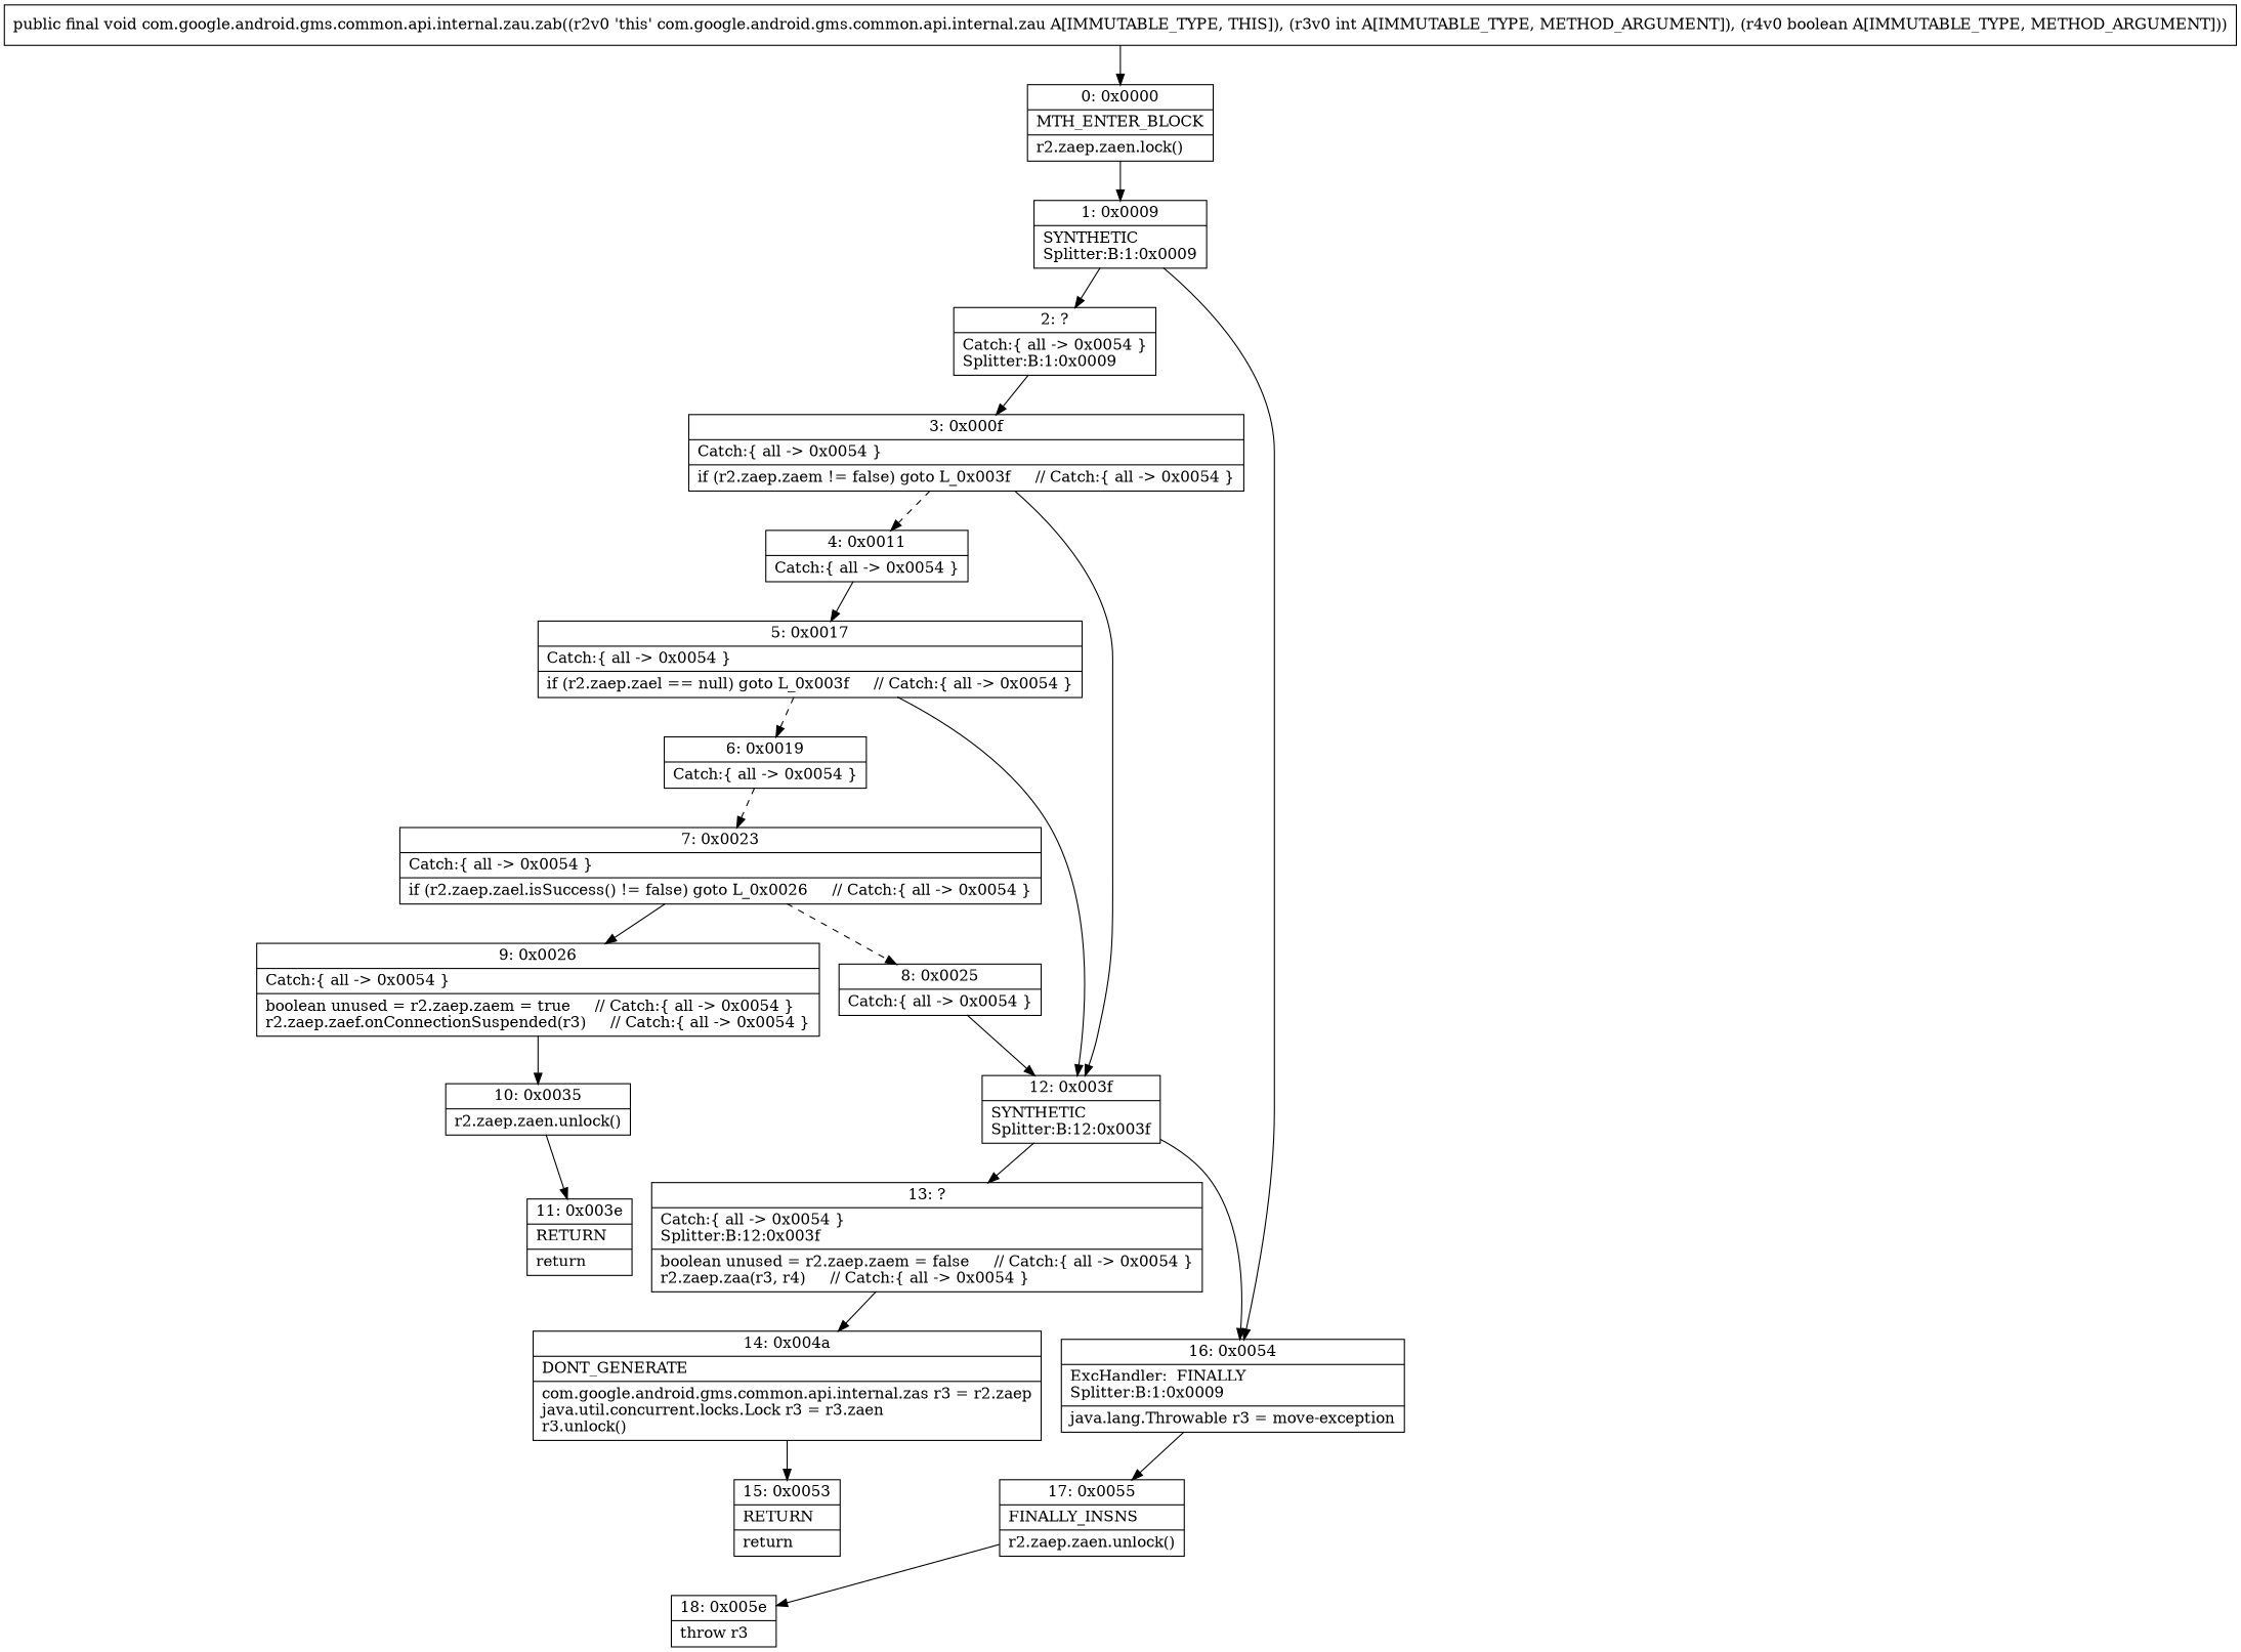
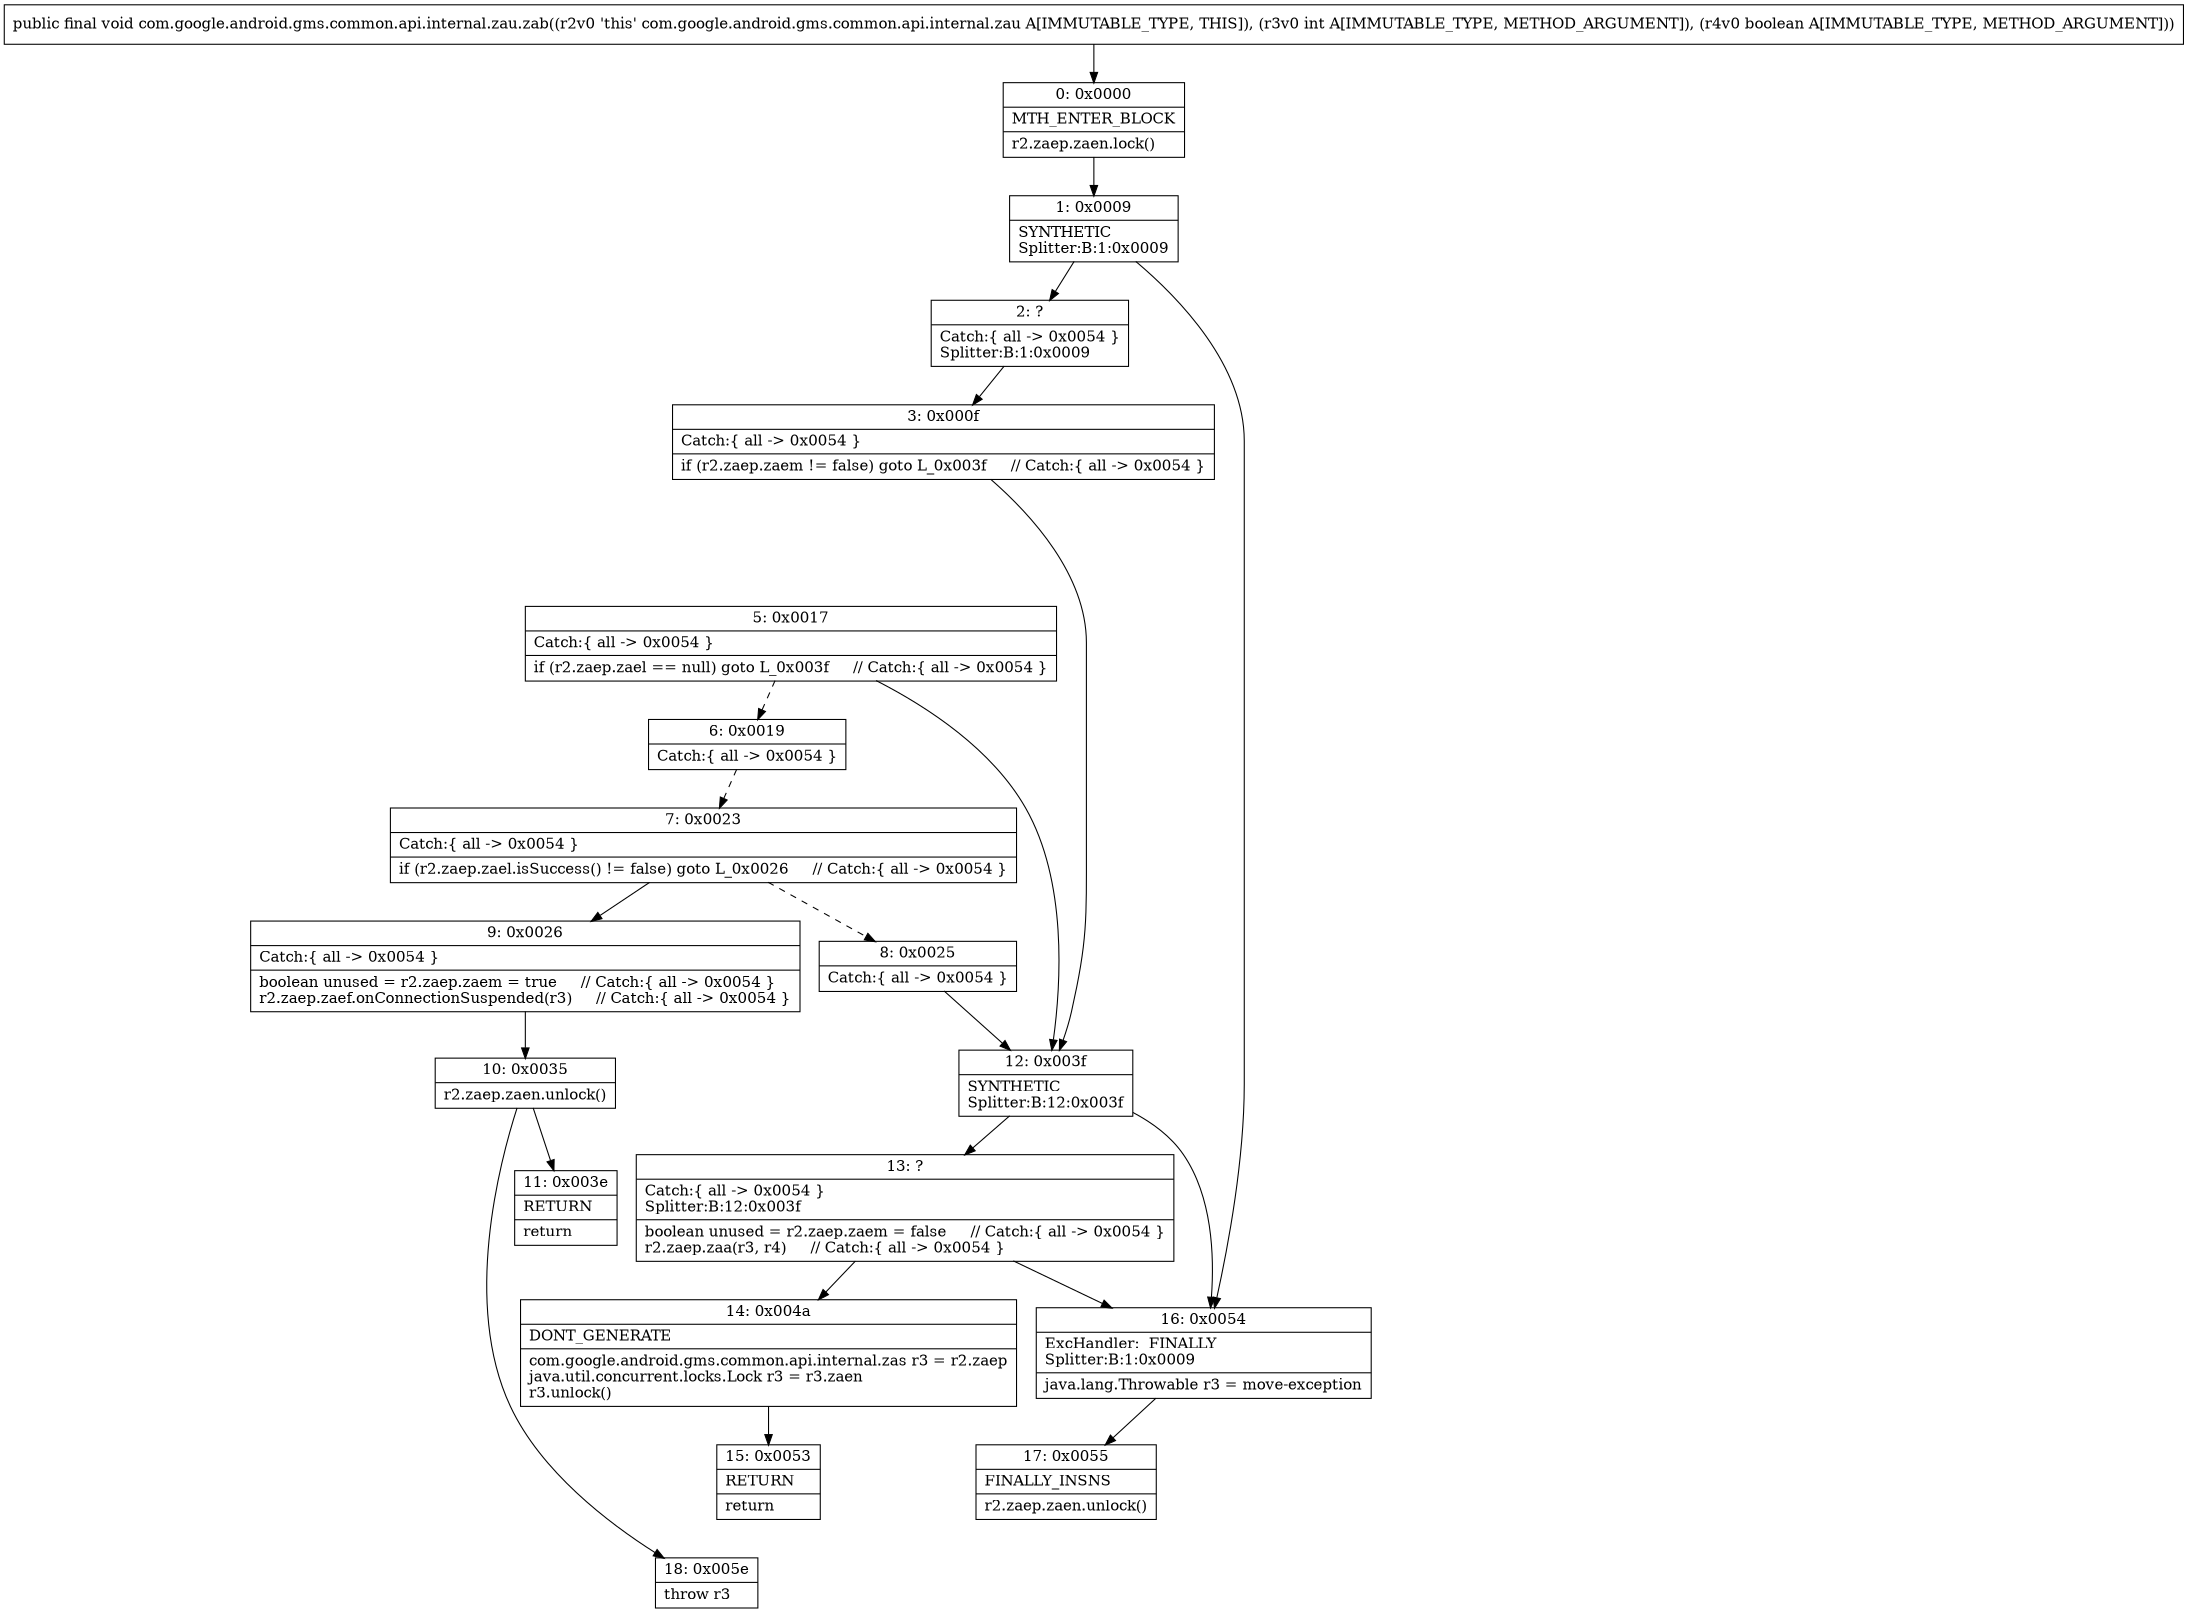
  digraph {
    node [shape=record]
    n1 [label="{0\:\ 0x0000|MTH_ENTER_BLOCK\l|r2.zaep.zaen.lock()\l}"]
    n2 [label="{1\:\ 0x0009|SYNTHETIC\lSplitter:B:1:0x0009\l}"]
    n3 [label="{2\:\ ?|Catch:\{ all \-\> 0x0054 \}\lSplitter:B:1:0x0009\l}"]
    n4 [label="{16\:\ 0x0054|ExcHandler:  FINALLY\lSplitter:B:1:0x0009\l|java.lang.Throwable r3 = move\-exception\l}"]
    n5 [label="{3\:\ 0x000f|Catch:\{ all \-\> 0x0054 \}\l|if (r2.zaep.zaem != false) goto L_0x003f     \/\/ Catch:\{ all \-\> 0x0054 \}\l}"]
    n6 [label="{17\:\ 0x0055|FINALLY_INSNS\l|r2.zaep.zaen.unlock()\l}"]
-   n7 [label="{4\:\ 0x0011|Catch:\{ all \-\> 0x0054 \}\l}"]
    n8 [label="{12\:\ 0x003f|SYNTHETIC\lSplitter:B:12:0x003f\l}"]
    n9 [label="{5\:\ 0x0017|Catch:\{ all \-\> 0x0054 \}\l|if (r2.zaep.zael == null) goto L_0x003f     \/\/ Catch:\{ all \-\> 0x0054 \}\l}"]
    n10 [label="{13\:\ ?|Catch:\{ all \-\> 0x0054 \}\lSplitter:B:12:0x003f\l|boolean unused = r2.zaep.zaem = false     \/\/ Catch:\{ all \-\> 0x0054 \}\lr2.zaep.zaa(r3, r4)     \/\/ Catch:\{ all \-\> 0x0054 \}\l}"]
    n11 [label="{6\:\ 0x0019|Catch:\{ all \-\> 0x0054 \}\l}"]
    n12 [label="{7\:\ 0x0023|Catch:\{ all \-\> 0x0054 \}\l|if (r2.zaep.zael.isSuccess() != false) goto L_0x0026     \/\/ Catch:\{ all \-\> 0x0054 \}\l}"]
    n13 [label="{8\:\ 0x0025|Catch:\{ all \-\> 0x0054 \}\l}"]
    n14 [label="{9\:\ 0x0026|Catch:\{ all \-\> 0x0054 \}\l|boolean unused = r2.zaep.zaem = true     \/\/ Catch:\{ all \-\> 0x0054 \}\lr2.zaep.zaef.onConnectionSuspended(r3)     \/\/ Catch:\{ all \-\> 0x0054 \}\l}"]
    n15 [label="{10\:\ 0x0035|r2.zaep.zaen.unlock()\l}"]
    n16 [label="{11\:\ 0x003e|RETURN\l|return\l}"]
    n17 [label="{14\:\ 0x004a|DONT_GENERATE\l|com.google.android.gms.common.api.internal.zas r3 = r2.zaep\ljava.util.concurrent.locks.Lock r3 = r3.zaen\lr3.unlock()\l}"]
    n18 [label="{15\:\ 0x0053|RETURN\l|return\l}"]
    n19 [label="{18\:\ 0x005e|throw r3\l}"]
    n20 [label="{public final void com.google.android.gms.common.api.internal.zau.zab((r2v0 'this' com.google.android.gms.common.api.internal.zau A[IMMUTABLE_TYPE, THIS]), (r3v0 int A[IMMUTABLE_TYPE, METHOD_ARGUMENT]), (r4v0 boolean A[IMMUTABLE_TYPE, METHOD_ARGUMENT])) }"]
    n1 -> n2
    n2 -> n3
    n2 -> n4
    n3 -> n5
    n4 -> n6
-   n5 -> n7 [style=dashed]
    n5 -> n8
-   n6 -> n19
-   n7 -> n9
+   n15 -> n19
    n8 -> n4
    n8 -> n10
    n9 -> n8
    n9 -> n11 [style=dashed]
+   n10 -> n4
    n10 -> n17
    n11 -> n12 [style=dashed]
    n12 -> n13 [style=dashed]
    n12 -> n14
    n13 -> n8
    n14 -> n15
    n15 -> n16
    n17 -> n18
    n20 -> n1
  }
